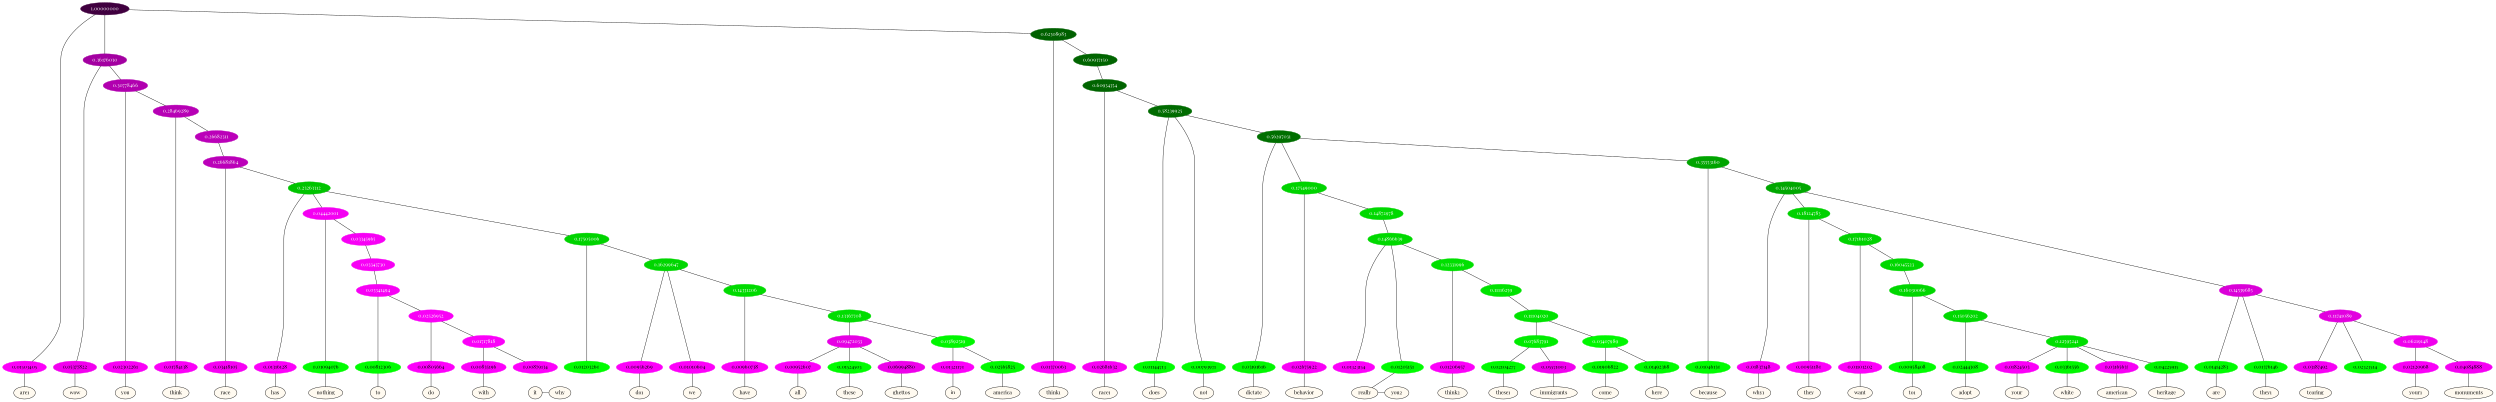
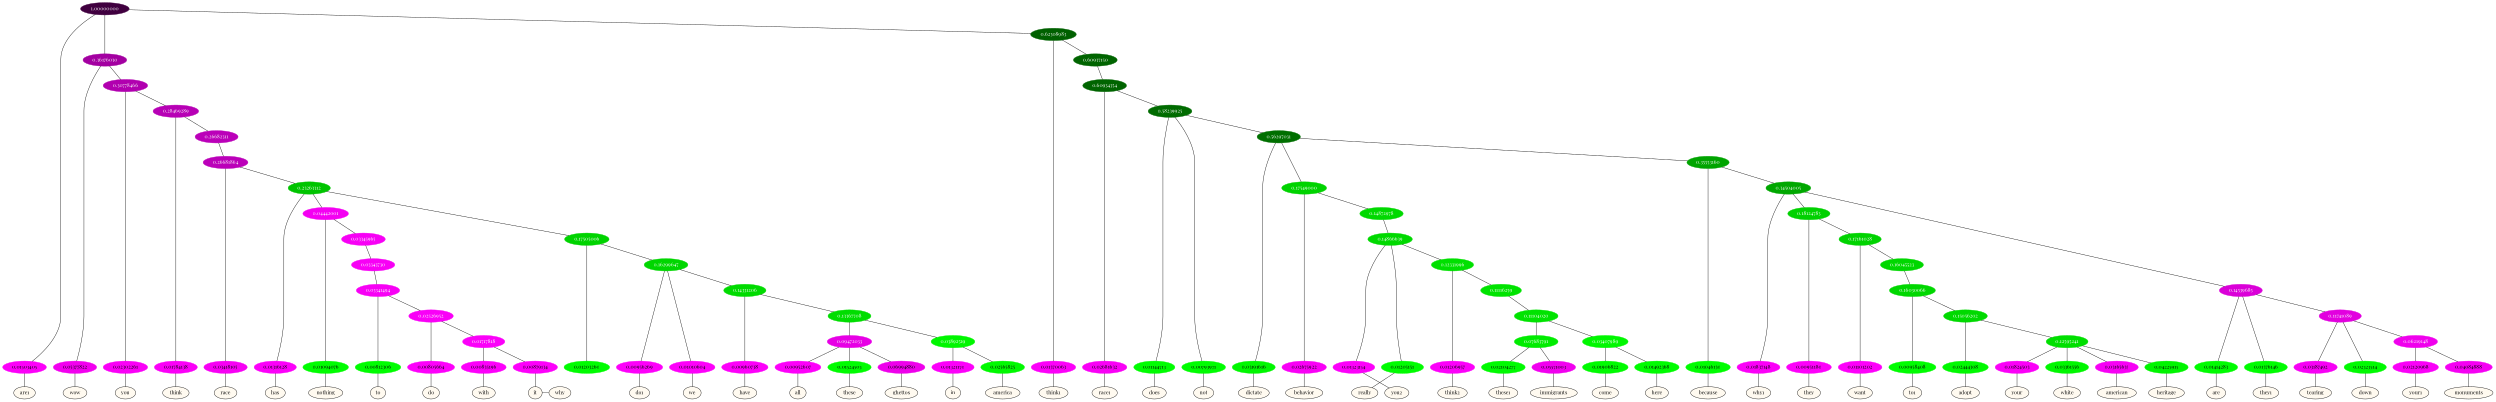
  graph {
    fontname="Playfair Display"
    node [color=black fontname="Playfair Display" format=png nodesep=0.001 ordering=out overlap_scaling=0.01 ranksep=0.001 style=filled]
    edge [fontname="Playfair Display"]
    n1 [fillcolor=floralwhite height=0.15 label=wow style="filled,solid" width=0.15]
    n2 [fillcolor=floralwhite height=0.15 label=you style="filled,solid" width=0.15]
    n3 [fillcolor=floralwhite height=0.15 label=think style="filled,solid" width=0.15]
    n4 [fillcolor=floralwhite height=0.15 label=race style="filled,solid" width=0.15]
    n5 [fillcolor=floralwhite height=0.15 label=has style="filled,solid" width=0.15]
    n6 [fillcolor=floralwhite height=0.15 label=nothing style="filled,solid" width=0.15]
    n7 [fillcolor=floralwhite height=0.15 label=to style="filled,solid" width=0.15]
    n8 [fillcolor=floralwhite height=0.15 label=do style="filled,solid" width=0.15]
    n9 [fillcolor=floralwhite height=0.15 label=with style="filled,solid" width=0.15]
    n10 [fillcolor=floralwhite height=0.15 label=it style="filled,solid" width=0.15]
    n11 [fillcolor=floralwhite height=0.15 label=why style="filled,solid" width=0.15]
    n12 [fillcolor=floralwhite height=0.15 label=do1 style="filled,solid" width=0.15]
    n13 [fillcolor=floralwhite height=0.15 label=we style="filled,solid" width=0.15]
    n14 [fillcolor=floralwhite height=0.15 label=have style="filled,solid" width=0.15]
    n15 [fillcolor=floralwhite height=0.15 label=all style="filled,solid" width=0.15]
    n16 [fillcolor=floralwhite height=0.15 label=these style="filled,solid" width=0.15]
    n17 [fillcolor=floralwhite height=0.15 label=ghettos style="filled,solid" width=0.15]
    n18 [fillcolor=floralwhite height=0.15 label=in style="filled,solid" width=0.15]
    n19 [fillcolor=floralwhite height=0.15 label=america style="filled,solid" width=0.15]
    n20 [fillcolor=floralwhite height=0.15 label=are1 style="filled,solid" width=0.15]
    n21 [fillcolor=floralwhite height=0.15 label=think1 style="filled,solid" width=0.15]
    n22 [fillcolor=floralwhite height=0.15 label=race1 style="filled,solid" width=0.15]
    n23 [fillcolor=floralwhite height=0.15 label=does style="filled,solid" width=0.15]
    n24 [fillcolor=floralwhite height=0.15 label=not style="filled,solid" width=0.15]
    n25 [fillcolor=floralwhite height=0.15 label=dictate style="filled,solid" width=0.15]
    n26 [fillcolor=floralwhite height=0.15 label=behavior style="filled,solid" width=0.15]
    n27 [fillcolor=floralwhite height=0.15 label=you2 style="filled,solid" width=0.15]
    n28 [fillcolor=floralwhite height=0.15 label=really style="filled,solid" width=0.15]
    n29 [fillcolor=floralwhite height=0.15 label=think2 style="filled,solid" width=0.15]
    n30 [fillcolor=floralwhite height=0.15 label=these1 style="filled,solid" width=0.15]
    n31 [fillcolor=floralwhite height=0.15 label=immigrants style="filled,solid" width=0.15]
    n32 [fillcolor=floralwhite height=0.15 label=come style="filled,solid" width=0.15]
    n33 [fillcolor=floralwhite height=0.15 label=here style="filled,solid" width=0.15]
    n34 [fillcolor=floralwhite height=0.15 label=because style="filled,solid" width=0.15]
    n35 [fillcolor=floralwhite height=0.15 label=they style="filled,solid" width=0.15]
    n36 [fillcolor=floralwhite height=0.15 label=want style="filled,solid" width=0.15]
    n37 [fillcolor=floralwhite height=0.15 label=to1 style="filled,solid" width=0.15]
    n38 [fillcolor=floralwhite height=0.15 label=adopt style="filled,solid" width=0.15]
    n39 [fillcolor=floralwhite height=0.15 label=your style="filled,solid" width=0.15]
    n40 [fillcolor=floralwhite height=0.15 label=white style="filled,solid" width=0.15]
    n41 [fillcolor=floralwhite height=0.15 label=american style="filled,solid" width=0.15]
    n42 [fillcolor=floralwhite height=0.15 label=heritage style="filled,solid" width=0.15]
    n43 [fillcolor=floralwhite height=0.15 label=why1 style="filled,solid" width=0.15]
    n44 [fillcolor=floralwhite height=0.15 label=are style="filled,solid" width=0.15]
    n45 [fillcolor=floralwhite height=0.15 label=they1 style="filled,solid" width=0.15]
    n46 [fillcolor=floralwhite height=0.15 label=tearing style="filled,solid" width=0.15]
    n47 [fillcolor=floralwhite height=0.15 label=your1 style="filled,solid" width=0.15]
    n48 [fillcolor=floralwhite height=0.15 label=monuments style="filled,solid" width=0.15]
+   n49 [fillcolor=floralwhite height=0.15 label=down style="filled,solid" width=0.15]
    n50 [color="0.835 1.000 0.946" fontcolor=black height=0.15 label=0.05377822 width=0.15]
    n51 [color="0.835 1.000 0.977" fontcolor=black height=0.15 label=0.02302261 width=0.15]
    n52 [color="0.835 1.000 0.982" fontcolor=black height=0.15 label=0.01784138 width=0.15]
    n53 [color="0.835 1.000 0.966" fontcolor=black height=0.15 label=0.03418105 width=0.15]
    n54 [color="0.835 1.000 0.987" fontcolor=black height=0.15 label=0.01316128 width=0.15]
    n55 [color="0.334 1.000 0.989" fontcolor=black height=0.15 label=0.01094076 width=0.15]
    n56 [color="0.334 1.000 0.992" fontcolor=black height=0.15 label=0.00812306 width=0.15]
    n57 [color="0.835 1.000 0.992" fontcolor=black height=0.15 label=0.00805664 width=0.15]
    n58 [color="0.835 1.000 0.992" fontcolor=black height=0.15 label=0.00835196 width=0.15]
    n59 [color="0.835 1.000 0.991" fontcolor=black height=0.15 label=0.00879134 width=0.15]
    n60 [color="0.334 1.000 0.988" fontcolor=black height=0.15 label=0.01203260 width=0.15]
    n61 [color="0.835 1.000 0.990" fontcolor=black height=0.15 label=0.00956269 width=0.15]
    n62 [color="0.835 1.000 0.990" fontcolor=black height=0.15 label=0.01010604 width=0.15]
    n63 [color="0.835 1.000 0.990" fontcolor=black height=0.15 label=0.00960738 width=0.15]
    n64 [color="0.835 1.000 0.990" fontcolor=black height=0.15 label=0.00952607 width=0.15]
    n65 [color="0.334 1.000 0.985" fontcolor=black height=0.15 label=0.01524503 width=0.15]
    n66 [color="0.835 1.000 0.930" fontcolor=black height=0.15 label=0.06994880 width=0.15]
    n67 [color="0.835 1.000 0.987" fontcolor=black height=0.15 label=0.01321170 width=0.15]
    n68 [color="0.334 1.000 0.974" fontcolor=black height=0.15 label=0.02565825 width=0.15]
    n69 [color="0.835 1.000 0.985" fontcolor=black height=0.15 label=0.01503405 width=0.15]
    n70 [color="0.835 1.000 0.986" fontcolor=black height=0.15 label=0.01370063 width=0.15]
    n71 [color="0.835 1.000 0.973" fontcolor=black height=0.15 label=0.02681632 width=0.15]
    n72 [color="0.334 1.000 0.989" fontcolor=black height=0.15 label=0.01144713 width=0.15]
    n73 [color="0.334 1.000 0.992" fontcolor=black height=0.15 label=0.00793971 width=0.15]
    n74 [color="0.334 1.000 0.968" fontcolor=black height=0.15 label=0.03191616 width=0.15]
    n75 [color="0.835 1.000 0.973" fontcolor=black height=0.15 label=0.02675922 width=0.15]
    n76 [color="0.835 1.000 0.987" fontcolor=black height=0.15 label=0.01323154 width=0.15]
    n77 [color="0.334 1.000 0.988" fontcolor=black height=0.15 label=0.01205151 width=0.15]
    n78 [color="0.835 1.000 0.988" fontcolor=black height=0.15 label=0.01206957 width=0.15]
    n79 [color="0.334 1.000 0.979" fontcolor=black height=0.15 label=0.02104277 width=0.15]
    n80 [color="0.835 1.000 0.944" fontcolor=black height=0.15 label=0.05571003 width=0.15]
    n81 [color="0.334 1.000 0.981" fontcolor=black height=0.15 label=0.01906822 width=0.15]
    n82 [color="0.334 1.000 0.985" fontcolor=black height=0.15 label=0.01492368 width=0.15]
    n83 [color="0.334 1.000 0.990" fontcolor=black height=0.15 label=0.01046130 width=0.15]
    n84 [color="0.835 1.000 0.990" fontcolor=black height=0.15 label=0.00951180 width=0.15]
    n85 [color="0.835 1.000 0.989" fontcolor=black height=0.15 label=0.01101202 width=0.15]
    n86 [color="0.334 1.000 0.990" fontcolor=black height=0.15 label=0.00958408 width=0.15]
    n87 [color="0.334 1.000 0.976" fontcolor=black height=0.15 label=0.02444308 width=0.15]
    n88 [color="0.835 1.000 0.982" fontcolor=black height=0.15 label=0.01824503 width=0.15]
    n89 [color="0.334 1.000 0.966" fontcolor=black height=0.15 label=0.03361556 width=0.15]
    n90 [color="0.835 1.000 0.968" fontcolor=black height=0.15 label=0.03165635 width=0.15]
    n91 [color="0.334 1.000 0.958" fontcolor=black height=0.15 label=0.04225915 width=0.15]
    n92 [color="0.835 1.000 0.982" fontcolor=black height=0.15 label=0.01837148 width=0.15]
    n93 [color="0.334 1.000 0.986" fontcolor=black height=0.15 label=0.01414283 width=0.15]
    n94 [color="0.334 1.000 0.986" fontcolor=black height=0.15 label=0.01376146 width=0.15]
    n95 [color="0.835 1.000 0.968" fontcolor=black height=0.15 label=0.03187492 width=0.15]
    n96 [color="0.835 1.000 0.979" fontcolor=black height=0.15 label=0.02120968 width=0.15]
    n97 [color="0.835 1.000 0.959" fontcolor=black height=0.15 label=0.04084888 width=0.15]
    n98 [color="0.334 1.000 0.977" fontcolor=black height=0.15 label=0.02323514 width=0.15]
    n99 [color="0.835 1.000 0.250" fontcolor=grey99 height=0.15 label=1.00000000 width=0.15]
    n100 [color="0.835 1.000 0.638" fontcolor=grey99 height=0.15 label=0.36176030 width=0.15]
    n101 [color="0.334 1.000 0.377" fontcolor=grey99 height=0.15 label=0.62308983 width=0.15]
    n102 [color="0.835 1.000 0.692" fontcolor=grey99 height=0.15 label=0.30778466 width=0.15]
    n103 [color="0.334 1.000 0.391" fontcolor=grey99 height=0.15 label=0.60937150 width=0.15]
    n104 [color="0.835 1.000 0.715" fontcolor=grey99 height=0.15 label=0.28469289 width=0.15]
    n105 [color="0.334 1.000 0.391" fontcolor=grey99 height=0.15 label=0.60934354 width=0.15]
    n106 [color="0.835 1.000 0.733" fontcolor=grey99 height=0.15 label=0.26682311 width=0.15]
    n107 [color="0.334 1.000 0.418" fontcolor=grey99 height=0.15 label=0.58239925 width=0.15]
    n108 [color="0.835 1.000 0.733" fontcolor=grey99 height=0.15 label=0.26681864 width=0.15]
    n109 [color="0.334 1.000 0.437" fontcolor=grey99 height=0.15 label=0.56297031 width=0.15]
    n110 [color="0.334 1.000 0.767" fontcolor=grey99 height=0.15 label=0.23263312 width=0.15]
    n111 [color="0.334 1.000 0.825" fontcolor=grey99 height=0.15 label=0.17549000 width=0.15]
    n112 [color="0.334 1.000 0.644" fontcolor=grey99 height=0.15 label=0.35553160 width=0.15]
    n113 [color="0.835 1.000 0.956" fontcolor=grey99 height=0.15 label=0.04442001 width=0.15]
    n114 [color="0.334 1.000 0.825" fontcolor=grey99 height=0.15 label=0.17505006 width=0.15]
    n115 [color="0.334 1.000 0.851" fontcolor=grey99 height=0.15 label=0.14872978 width=0.15]
    n116 [color="0.334 1.000 0.655" fontcolor=grey99 height=0.15 label=0.34504005 width=0.15]
    n117 [color="0.835 1.000 0.967" fontcolor=grey99 height=0.15 label=0.03345965 width=0.15]
    n118 [color="0.334 1.000 0.837" fontcolor=grey99 height=0.15 label=0.16299647 width=0.15]
    n119 [color="0.334 1.000 0.851" fontcolor=grey99 height=0.15 label=0.14866639 width=0.15]
    n120 [color="0.334 1.000 0.819" fontcolor=grey99 height=0.15 label=0.18124783 width=0.15]
    n121 [color="0.835 1.000 0.855" fontcolor=grey99 height=0.15 label=0.14539685 width=0.15]
    n122 [color="0.835 1.000 0.967" fontcolor=grey99 height=0.15 label=0.03343730 width=0.15]
    n123 [color="0.334 1.000 0.857" fontcolor=grey99 height=0.15 label=0.14331206 width=0.15]
    n124 [color="0.334 1.000 0.877" fontcolor=grey99 height=0.15 label=0.12331996 width=0.15]
    n125 [color="0.334 1.000 0.828" fontcolor=grey99 height=0.15 label=0.17161028 width=0.15]
    n126 [color="0.835 1.000 0.883" fontcolor=grey99 height=0.15 label=0.11741089 width=0.15]
    n127 [color="0.835 1.000 0.967" fontcolor=grey99 height=0.15 label=0.03341494 width=0.15]
    n128 [color="0.334 1.000 0.866" fontcolor=grey99 height=0.15 label=0.13367708 width=0.15]
    n129 [color="0.334 1.000 0.889" fontcolor=grey99 height=0.15 label=0.11116259 width=0.15]
    n130 [color="0.334 1.000 0.840" fontcolor=grey99 height=0.15 label=0.16045523 width=0.15]
    n131 [color="0.835 1.000 0.938" fontcolor=grey99 height=0.15 label=0.06219148 width=0.15]
    n132 [color="0.835 1.000 0.975" fontcolor=grey99 height=0.15 label=0.02526952 width=0.15]
    n133 [color="0.835 1.000 0.905" fontcolor=grey99 height=0.15 label=0.09472033 width=0.15]
    n134 [color="0.334 1.000 0.961" fontcolor=grey99 height=0.15 label=0.03892519 width=0.15]
    n135 [color="0.334 1.000 0.889" fontcolor=grey99 height=0.15 label=0.11104020 width=0.15]
    n136 [color="0.334 1.000 0.840" fontcolor=grey99 height=0.15 label=0.16030066 width=0.15]
    n137 [color="0.835 1.000 0.983" fontcolor=grey99 height=0.15 label=0.01717818 width=0.15]
    n138 [color="0.334 1.000 0.923" fontcolor=grey99 height=0.15 label=0.07683791 width=0.15]
    n139 [color="0.334 1.000 0.966" fontcolor=grey99 height=0.15 label=0.03407989 width=0.15]
    n140 [color="0.334 1.000 0.849" fontcolor=grey99 height=0.15 label=0.15056202 width=0.15]
    n141 [color="0.334 1.000 0.874" fontcolor=grey99 height=0.15 label=0.12595241 width=0.15]
    subgraph sub_1 {
      rank=same
      n1
      n2
      n3
      n4
      n5
      n6
      n7
      n8
      n9
      n10
      n11
      n12
      n13
      n14
      n15
      n16
      n17
      n18
      n19
      n20
      n21
      n22
      n23
      n24
      n25
      n26
      n27
      n28
      n29
      n30
      n31
      n32
      n33
      n34
      n35
      n36
      n37
      n38
      n39
      n40
      n41
      n42
      n43
      n44
      n45
      n46
      n47
      n48
+     n49
    }
    subgraph sub_2 {
      rank=same
      n50
      n51
      n52
      n53
      n54
      n55
      n56
      n57
      n58
      n59
      n60
      n61
      n62
      n63
      n64
      n65
      n66
      n67
      n68
      n69
      n70
      n71
      n72
      n73
      n74
      n75
      n76
      n77
      n78
      n79
      n80
      n81
      n82
      n83
      n84
      n85
      n86
      n87
      n88
      n89
      n90
      n91
      n92
      n93
      n94
      n95
      n96
      n97
      n98
    }
    n10 -- n11
    n50 -- n1
    n51 -- n2
    n52 -- n3
    n53 -- n4
    n54 -- n5
    n55 -- n6
    n56 -- n7
    n57 -- n8
    n58 -- n9
+   n59 -- n10
    n61 -- n12
    n62 -- n13
    n63 -- n14
    n64 -- n15
    n65 -- n16
    n66 -- n17
    n67 -- n18
    n68 -- n19
    n69 -- n20
    n70 -- n21
    n71 -- n22
    n72 -- n23
    n73 -- n24
    n74 -- n25
    n75 -- n26
-   n28 -- n27
+   n76 -- n27
    n77 -- n28
    n78 -- n29
    n79 -- n30
    n80 -- n31
    n81 -- n32
    n82 -- n33
    n83 -- n34
    n84 -- n35
    n85 -- n36
    n86 -- n37
    n87 -- n38
    n88 -- n39
    n89 -- n40
    n90 -- n41
    n91 -- n42
    n92 -- n43
    n93 -- n44
    n94 -- n45
    n95 -- n46
    n96 -- n47
    n97 -- n48
+   n98 -- n49
    n99 -- n69
    n99 -- n100
    n99 -- n101
    n100 -- n50
    n100 -- n102
    n101 -- n70
    n101 -- n103
    n102 -- n51
    n102 -- n104
    n103 -- n105
    n104 -- n52
    n104 -- n106
    n105 -- n71
    n105 -- n107
    n106 -- n108
    n107 -- n72
    n107 -- n73
    n107 -- n109
    n108 -- n53
    n108 -- n110
    n109 -- n74
    n109 -- n111
    n109 -- n112
    n110 -- n54
    n110 -- n113
    n110 -- n114
    n111 -- n75
    n111 -- n115
    n112 -- n83
    n112 -- n116
    n113 -- n55
    n113 -- n117
    n114 -- n60
    n114 -- n118
    n115 -- n119
    n116 -- n92
    n116 -- n120
    n116 -- n121
    n117 -- n122
    n118 -- n61
    n118 -- n62
    n118 -- n123
    n119 -- n76
    n119 -- n77
    n119 -- n124
    n120 -- n84
    n120 -- n125
    n121 -- n93
    n121 -- n94
    n121 -- n126
    n122 -- n127
    n123 -- n63
    n123 -- n128
    n124 -- n78
    n124 -- n129
    n125 -- n85
    n125 -- n130
    n126 -- n95
    n126 -- n98
    n126 -- n131
    n127 -- n56
    n127 -- n132
    n128 -- n133
    n128 -- n134
    n129 -- n135
    n130 -- n136
    n131 -- n96
    n131 -- n97
    n132 -- n57
    n132 -- n137
    n133 -- n64
    n133 -- n65
    n133 -- n66
    n134 -- n67
    n134 -- n68
    n135 -- n138
    n135 -- n139
    n136 -- n86
    n136 -- n140
    n137 -- n58
    n137 -- n59
    n138 -- n79
    n138 -- n80
    n139 -- n81
    n139 -- n82
    n140 -- n87
    n140 -- n141
    n141 -- n88
    n141 -- n89
    n141 -- n90
    n141 -- n91
  }
